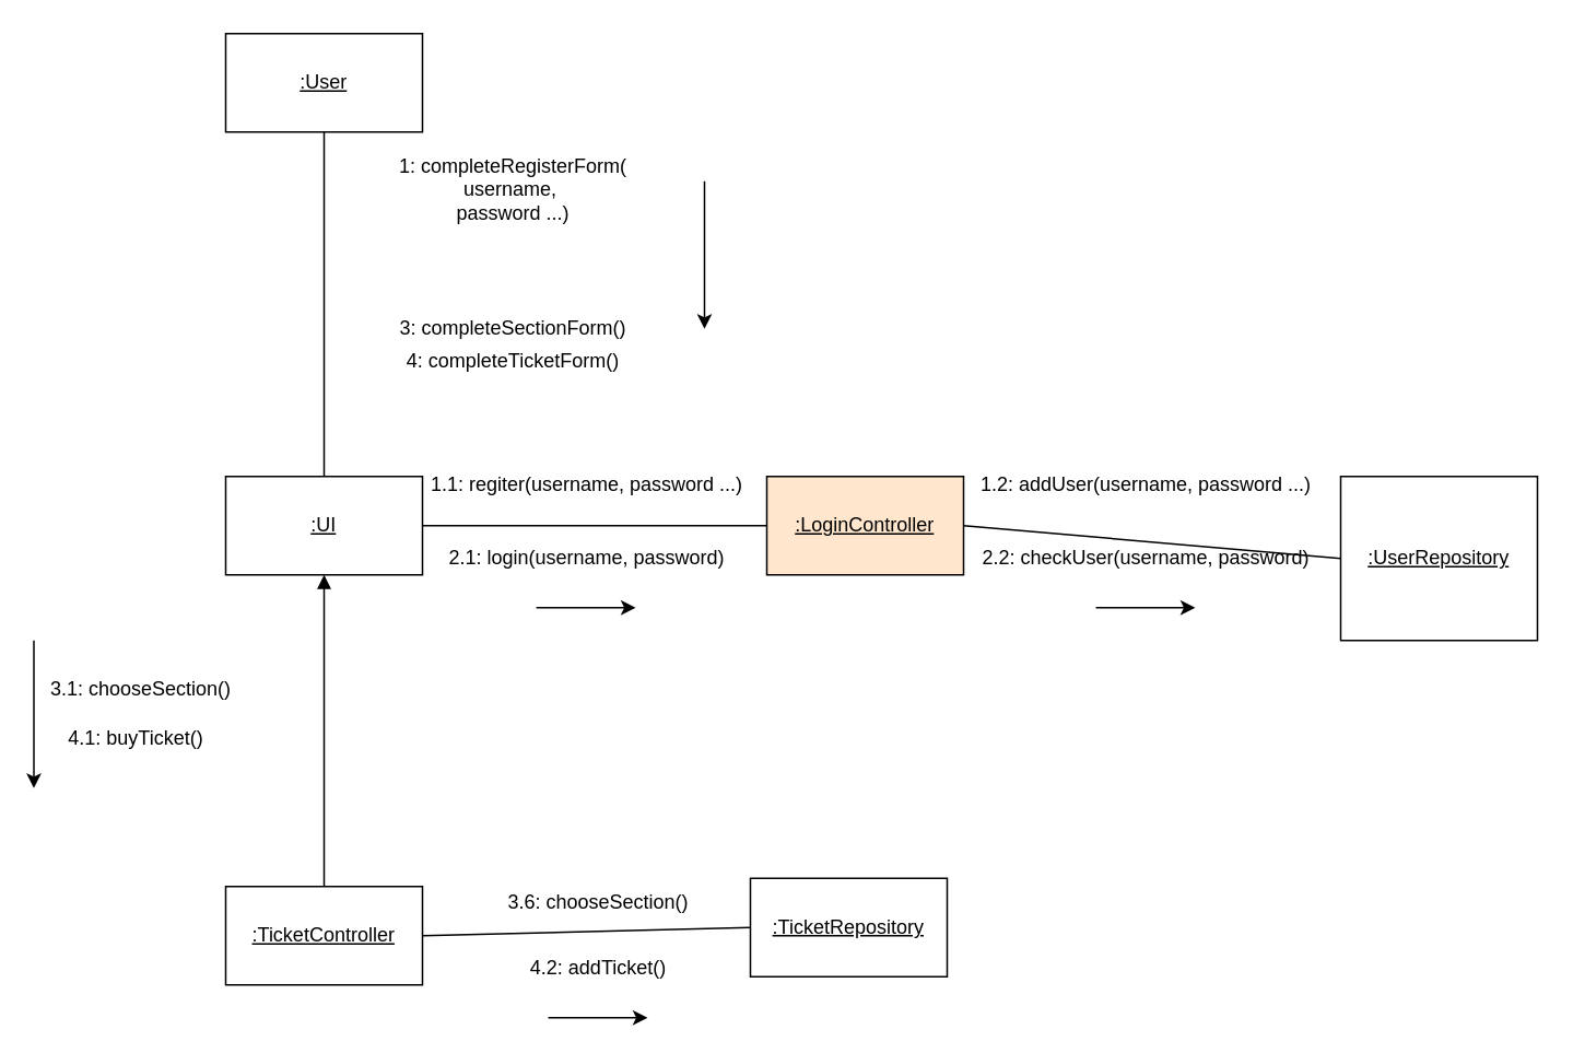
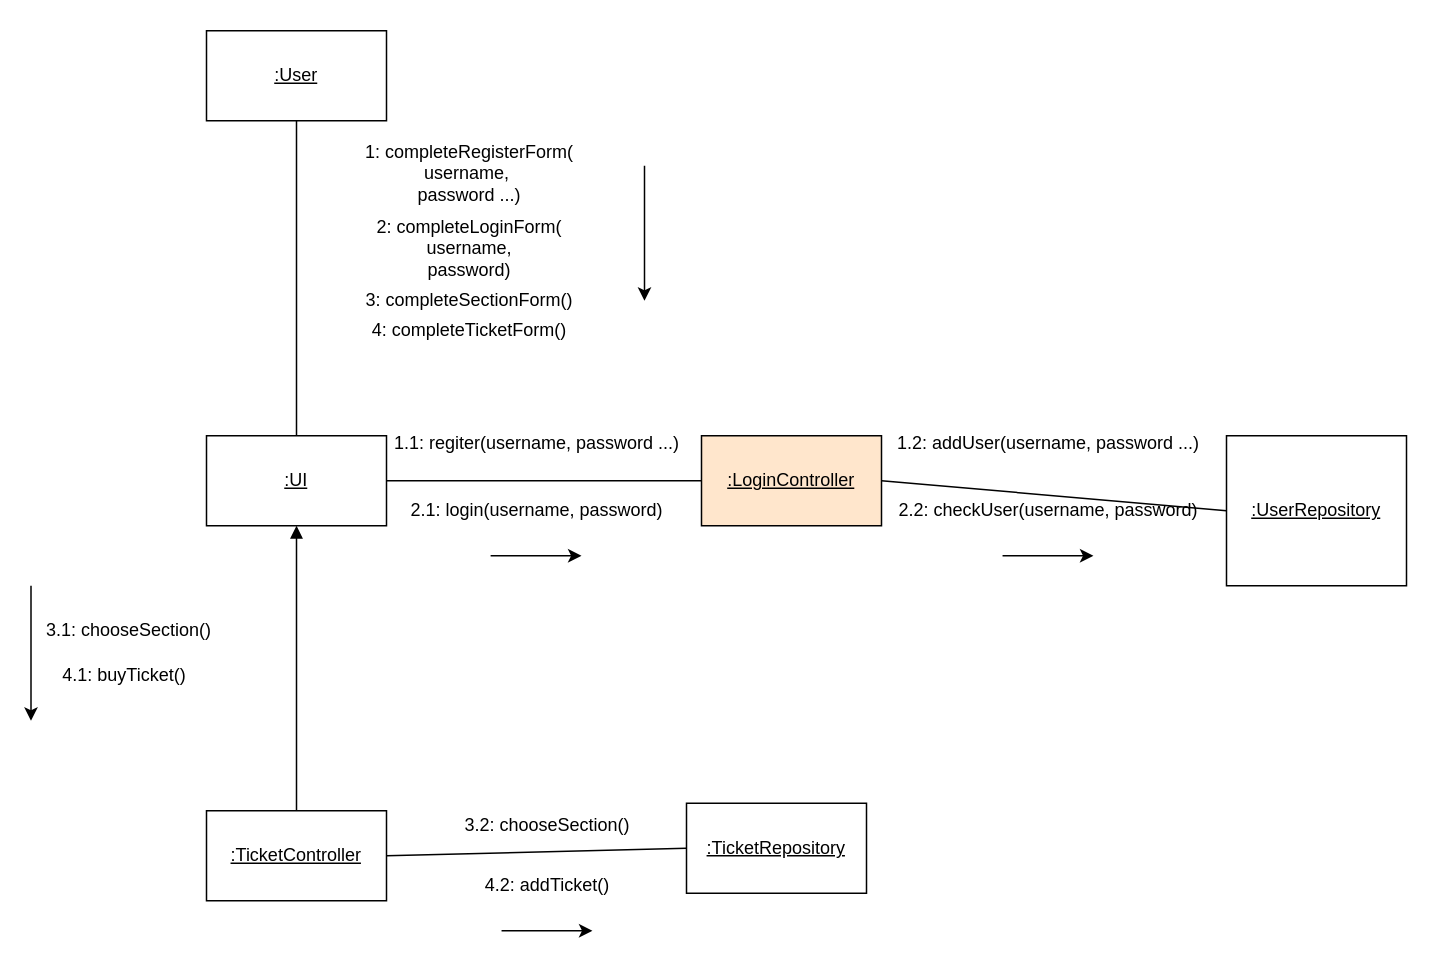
  <mxCell id="0" />
  <mxCell id="1" parent="0" />
  <mxCell id="2" value="&lt;u&gt;:User&lt;/u&gt;" parent="1" vertex="1" style="rounded=0;whiteSpace=wrap;html=1;"><mxGeometry as="geometry" x="137" y="20" width="120" height="60" /></mxCell>
  <mxCell id="3" value="&lt;u&gt;:UI&lt;/u&gt;" parent="1" vertex="1" style="rounded=0;whiteSpace=wrap;html=1;"><mxGeometry as="geometry" x="137" y="290" width="120" height="60" /></mxCell>
  <mxCell id="4" value="&lt;u&gt;:LoginController&lt;/u&gt;" parent="1" vertex="1" style="rounded=0;whiteSpace=wrap;html=1;fillColor=#ffe6cc;"><mxGeometry as="geometry" x="467" y="290" width="120" height="60" /></mxCell>
  <mxCell id="5" value="&lt;u&gt;:UserRepository&lt;/u&gt;" parent="1" vertex="1" style="rounded=0;whiteSpace=wrap;html=1;"><mxGeometry x="817" y="290" as="geometry" width="120" height="100" /></mxCell>
  <mxCell id="6" value="&lt;u&gt;:TicketController&lt;/u&gt;" parent="1" vertex="1" style="rounded=0;whiteSpace=wrap;html=1;"><mxGeometry as="geometry" x="137" y="540" width="120" height="60" /></mxCell>
  <mxCell id="7" value="&lt;u&gt;:TicketRepository&lt;/u&gt;" parent="1" vertex="1" style="rounded=0;whiteSpace=wrap;html=1;"><mxGeometry x="457" y="535" as="geometry" width="120" height="60" /></mxCell>
  <mxCell id="8" value="1: completeRegisterForm(&lt;br&gt;username,&amp;nbsp;&lt;br&gt;password ...)" parent="1" vertex="1" style="text;html=1;align=center;verticalAlign=middle;resizable=0;points=[];autosize=1;"><mxGeometry as="geometry" x="236.82" y="90" width="150" height="50" /></mxCell>
  <mxCell id="9" value="1.1: regiter(username, password ...)" parent="1" vertex="1" style="text;html=1;align=center;verticalAlign=middle;resizable=0;points=[];autosize=1;"><mxGeometry as="geometry" x="252" y="285" width="210" height="20" /></mxCell>
  <mxCell id="10" value="1.2: addUser(username, password ...)" parent="1" vertex="1" style="text;html=1;align=center;verticalAlign=middle;resizable=0;points=[];autosize=1;"><mxGeometry as="geometry" x="588" y="285" width="220" height="20" /></mxCell>
+ <mxCell id="11" value="2: completeLoginForm(&lt;br&gt;username,&lt;br&gt;password)" parent="1" vertex="1" style="text;html=1;align=center;verticalAlign=middle;resizable=0;points=[];autosize=1;"><mxGeometry as="geometry" x="241.82" y="140" width="140" height="50" /></mxCell>
  <mxCell id="12" value="2.1: login(username, password)" parent="1" vertex="1" style="text;html=1;align=center;verticalAlign=middle;resizable=0;points=[];autosize=1;"><mxGeometry as="geometry" x="267" y="330" width="180" height="20" /></mxCell>
  <mxCell id="13" value="2.2: checkUser(username, password)" parent="1" vertex="1" style="text;html=1;align=center;verticalAlign=middle;resizable=0;points=[];autosize=1;"><mxGeometry as="geometry" x="593" y="330" width="210" height="20" /></mxCell>
  <mxCell id="14" value="" parent="1" style="endArrow=classic;html=1;" edge="1"><mxGeometry as="geometry" width="50" height="50" relative="1"><mxPoint as="sourcePoint" x="429" y="110" /><mxPoint as="targetPoint" x="429" y="200" /><Array as="points" /></mxGeometry></mxCell>
  <mxCell id="15" value="" parent="1" style="endArrow=classic;html=1;" edge="1"><mxGeometry as="geometry" width="50" height="50" relative="1"><mxPoint as="sourcePoint" x="326.41" y="370" /><mxPoint as="targetPoint" x="387" y="370" /><Array as="points" /></mxGeometry></mxCell>
  <mxCell id="16" value="" parent="1" style="endArrow=classic;html=1;" edge="1"><mxGeometry as="geometry" width="50" height="50" relative="1"><mxPoint as="sourcePoint" x="667.7" y="370" /><mxPoint as="targetPoint" x="728.29" y="370" /><Array as="points" /></mxGeometry></mxCell>
  <mxCell id="17" value="3: completeSectionForm()" parent="1" vertex="1" style="text;html=1;align=center;verticalAlign=middle;resizable=0;points=[];autosize=1;"><mxGeometry as="geometry" x="236.82" y="190" width="150" height="20" /></mxCell>
  <mxCell id="18" value="4: completeTicketForm()" parent="1" vertex="1" style="text;html=1;align=center;verticalAlign=middle;resizable=0;points=[];autosize=1;"><mxGeometry as="geometry" x="236.82" y="210" width="150" height="20" /></mxCell>
  <mxCell id="19" value="3.1: chooseSection()" parent="1" vertex="1" style="text;html=1;align=center;verticalAlign=middle;resizable=0;points=[];autosize=1;"><mxGeometry as="geometry" x="20" y="410" width="130" height="20" /></mxCell>
  <mxCell id="20" value="4.1: buyTicket()" parent="1" vertex="1" style="text;html=1;align=center;verticalAlign=middle;resizable=0;points=[];autosize=1;"><mxGeometry as="geometry" x="32" y="440" width="100" height="20" /></mxCell>
  <mxCell id="21" value="" parent="1" style="endArrow=classic;html=1;" edge="1"><mxGeometry as="geometry" width="50" height="50" relative="1"><mxPoint as="sourcePoint" x="20" y="390" /><mxPoint as="targetPoint" x="20" y="480" /><Array as="points" /></mxGeometry></mxCell>
- <mxCell id="22" value="3.6: chooseSection()" parent="1" vertex="1" style="text;html=1;align=center;verticalAlign=middle;resizable=0;points=[];autosize=1;"><mxGeometry as="geometry" x="299" y="540" width="130" height="20" /></mxCell>
+ <mxCell id="22" value="3.2: chooseSection()" parent="1" vertex="1" style="text;html=1;align=center;verticalAlign=middle;resizable=0;points=[];autosize=1;"><mxGeometry as="geometry" x="299" y="540" width="130" height="20" /></mxCell>
  <mxCell id="23" value="4.2: addTicket()" parent="1" vertex="1" style="text;html=1;align=center;verticalAlign=middle;resizable=0;points=[];autosize=1;"><mxGeometry as="geometry" x="314" y="580" width="100" height="20" /></mxCell>
  <mxCell id="24" value="" parent="1" style="endArrow=classic;html=1;" edge="1"><mxGeometry as="geometry" width="50" height="50" relative="1"><mxPoint as="sourcePoint" x="333.7" y="620" /><mxPoint as="targetPoint" x="394.29" y="620" /><Array as="points" /></mxGeometry></mxCell>
  <mxCell id="25" value="" parent="1" style="endArrow=none;html=1;entryX=0.5;entryY=1;entryDx=0;entryDy=0;exitX=0.5;exitY=0;exitDx=0;exitDy=0;" edge="1" target="2" source="3"><mxGeometry as="geometry" width="50" height="50" relative="1"><mxPoint as="sourcePoint" x="157" y="210" /><mxPoint as="targetPoint" x="207" y="160" /></mxGeometry></mxCell>
  <mxCell id="26" value="" parent="1" style="endArrow=none;html=1;exitX=1;exitY=0.5;exitDx=0;exitDy=0;entryX=0;entryY=0.5;entryDx=0;entryDy=0;" edge="1" target="4" source="3"><mxGeometry as="geometry" width="50" height="50" relative="1"><mxPoint as="sourcePoint" x="417" y="290" /><mxPoint as="targetPoint" x="467" y="240" /></mxGeometry></mxCell>
  <mxCell id="27" value="" parent="1" style="endArrow=none;html=1;entryX=0;entryY=0.5;entryDx=0;entryDy=0;exitX=1;exitY=0.5;exitDx=0;exitDy=0;" edge="1" target="5" source="4"><mxGeometry as="geometry" width="50" height="50" relative="1"><mxPoint as="sourcePoint" x="597" y="270" /><mxPoint as="targetPoint" x="647" y="220" /></mxGeometry></mxCell>
  <mxCell id="28" value="" parent="1" style="endArrow=block;html=1;entryX=0.5;entryY=1;entryDx=0;entryDy=0;exitX=0.5;exitY=0;exitDx=0;exitDy=0;" edge="1" target="3" source="6"><mxGeometry as="geometry" width="50" height="50" relative="1"><mxPoint as="sourcePoint" x="177" y="460" /><mxPoint as="targetPoint" x="227" y="410" /></mxGeometry></mxCell>
  <mxCell id="29" value="" parent="1" style="endArrow=none;html=1;entryX=0;entryY=0.5;entryDx=0;entryDy=0;exitX=1;exitY=0.5;exitDx=0;exitDy=0;" edge="1" target="7" source="6"><mxGeometry as="geometry" width="50" height="50" relative="1"><mxPoint as="sourcePoint" x="327" y="520" /><mxPoint as="targetPoint" x="377" y="470" /></mxGeometry></mxCell>
